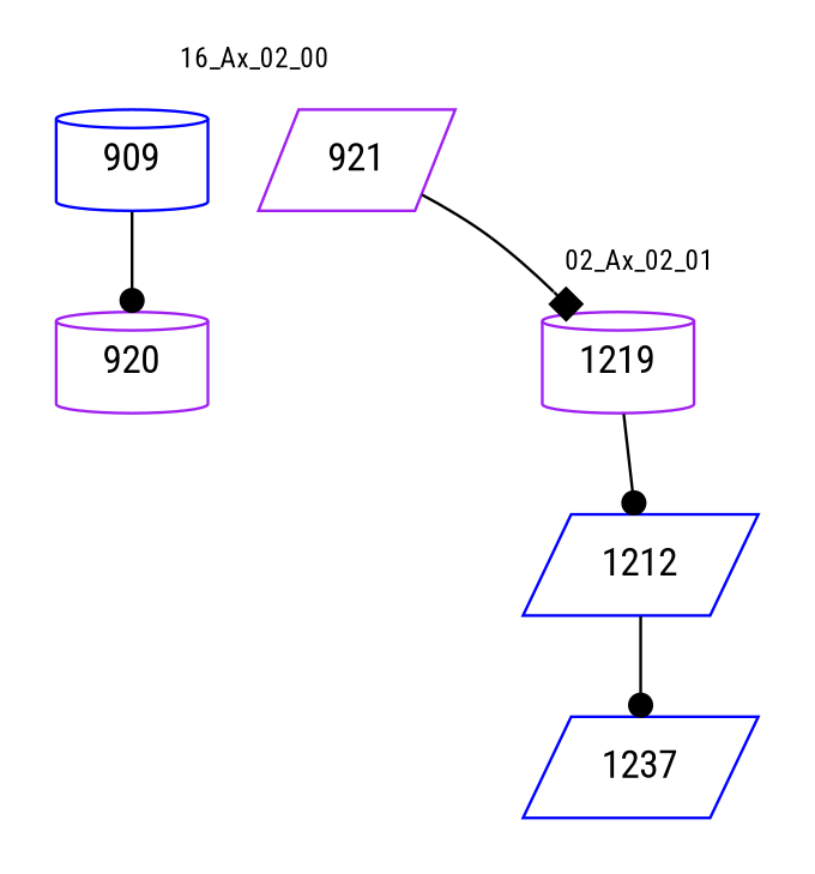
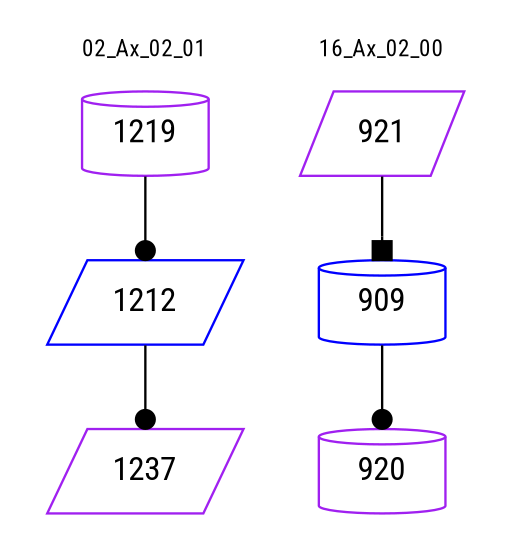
  digraph {
    fontname="Roboto Condensed"
    node [color=purple fontname="Roboto Condensed" shape=cylinder]
    edge [arrowhead=dot color=black fontname="Roboto Condensed"]
    n1 [label=1219]
    n2 [color=blue label=1212 shape=parallelogram]
-   n3 [color=blue label=1237 shape=parallelogram]
+   n3 [label=1237 shape=parallelogram]
    n4 [label=921 shape=parallelogram]
    n5 [color=blue label=909]
    n6 [label=920]
    subgraph cluster_1 {
      color=white
      fontsize=10
      label="02_Ax_02_01"
      n1
      n2
      n3
    }
    subgraph cluster_2 {
      color=white
      fontsize=10
      label="16_Ax_02_00"
      n4
      n5
      n6
    }
    n1 -> n2
    n2 -> n3
-   n4 -> n1 [arrowhead=box]
+   n4 -> n5 [arrowhead=box]
    n5 -> n6
  }
